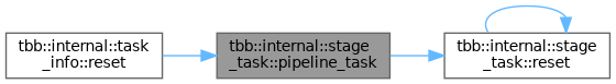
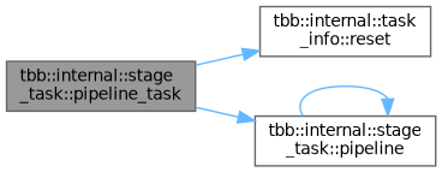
  digraph {
    rankdir=LR
    node [color=grey40 fillcolor=white fontname=Helvetica fontsize=10 shape=box style=filled]
    edge [color=steelblue1 fontname=Helvetica fontsize=10 labelfontname=Helvetica labelfontsize=10 style=solid]
    n1 [color=gray40 fillcolor=grey60 fontcolor=black height=0.2 label="tbb::internal::stage\l_task::pipeline_task" width=0.4]
    n2 [height=0.2 label="tbb::internal::task\l_info::reset" width=0.4]
-   n3 [height=0.2 label="tbb::internal::stage\l_task::reset" width=0.4]
-   n2 -> n1
+   n3 [height=0.2 label="tbb::internal::stage\l_task::pipeline" width=0.4]
+   n1 -> n2
    n1 -> n3
    n3 -> n3
  }
